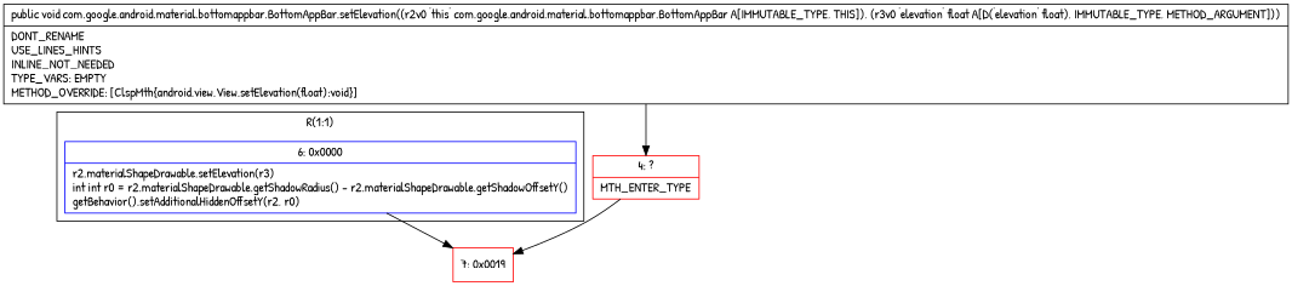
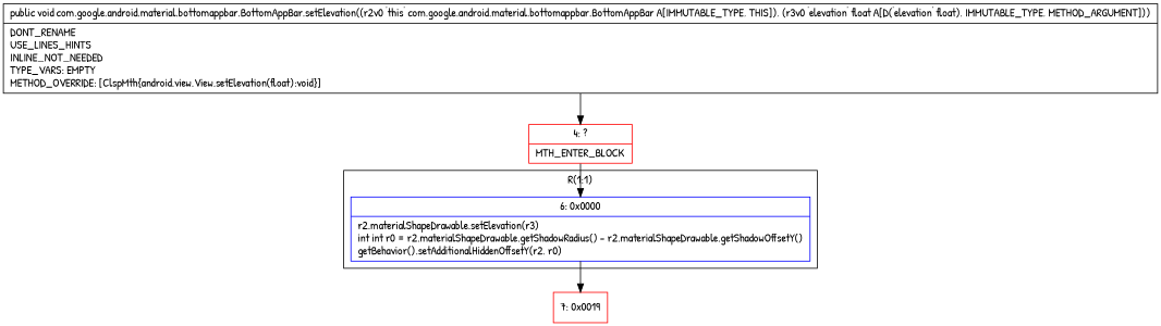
  digraph {
    fontname="Patrick Hand"
    node [color=red fontname="Patrick Hand" shape=record]
    edge [fontname="Patrick Hand"]
    n1 [color=blue label="{6\:\ 0x0000|r2.materialShapeDrawable.setElevation(r3)\lint int r0 = r2.materialShapeDrawable.getShadowRadius() \- r2.materialShapeDrawable.getShadowOffsetY()\lgetBehavior().setAdditionalHiddenOffsetY(r2, r0)\l}"]
    n2 [label="{7\:\ 0x0019}"]
-   n3 [label="{4\:\ ?|MTH_ENTER_TYPE\l}"]
+   n3 [label="{4\:\ ?|MTH_ENTER_BLOCK\l}"]
    n4 [label="{public void com.google.android.material.bottomappbar.BottomAppBar.setElevation((r2v0 'this' com.google.android.material.bottomappbar.BottomAppBar A[IMMUTABLE_TYPE, THIS]), (r3v0 'elevation' float A[D('elevation' float), IMMUTABLE_TYPE, METHOD_ARGUMENT]))  | DONT_RENAME\lUSE_LINES_HINTS\lINLINE_NOT_NEEDED\lTYPE_VARS: EMPTY\lMETHOD_OVERRIDE: [ClspMth\{android.view.View.setElevation(float):void\}]\l}" color=""]
    subgraph cluster_1 {
      label="R(1:1)"
      n1
    }
    n1 -> n2
-   n3 -> n2
+   n3 -> n1
    n4 -> n3
  }
